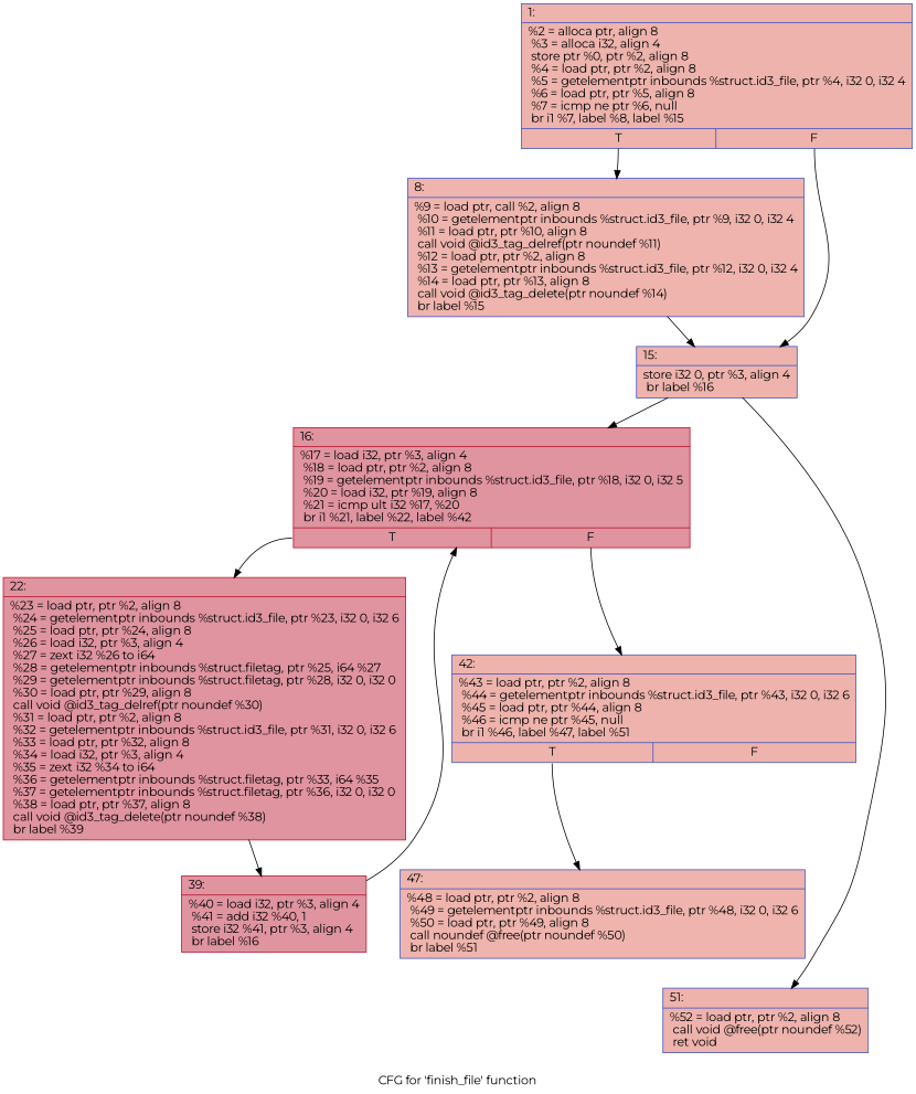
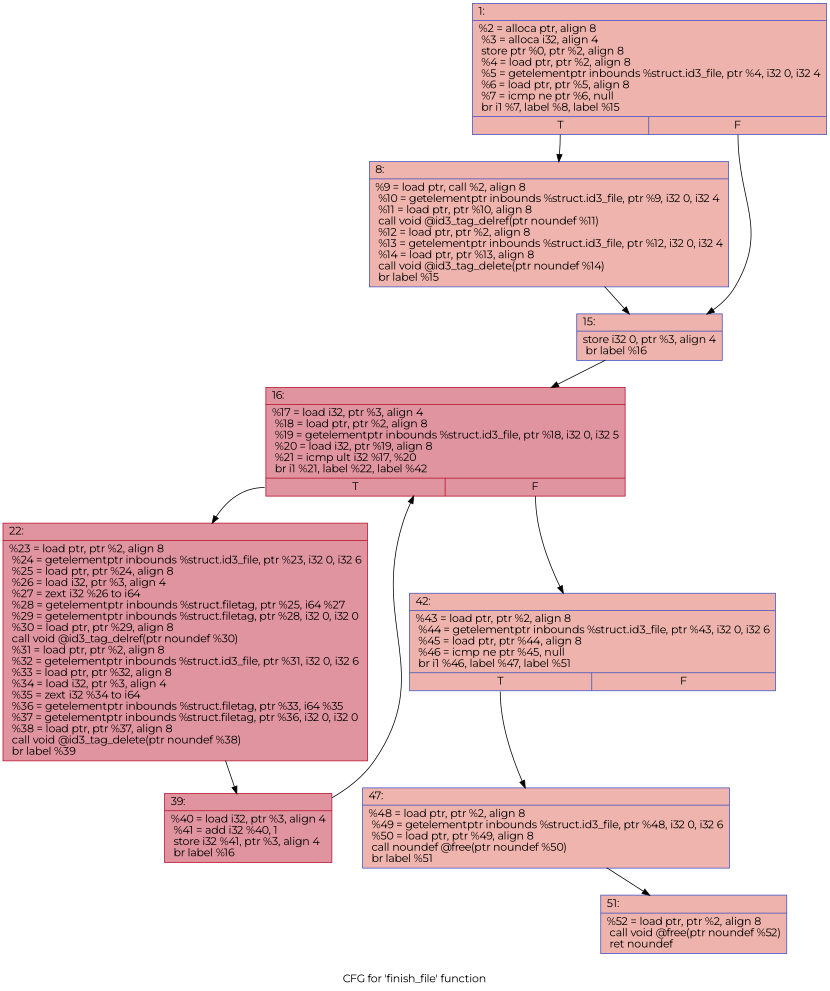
  digraph {
    fontname=Montserrat
    label="CFG for 'finish_file' function"
    node [color="#3d50c3ff" fillcolor="#d6524470" fontname=Montserrat shape=record style=filled]
    edge [fontname=Montserrat]
    n1 [label="{1:\l|  %2 = alloca ptr, align 8\l  %3 = alloca i32, align 4\l  store ptr %0, ptr %2, align 8\l  %4 = load ptr, ptr %2, align 8\l  %5 = getelementptr inbounds %struct.id3_file, ptr %4, i32 0, i32 4\l  %6 = load ptr, ptr %5, align 8\l  %7 = icmp ne ptr %6, null\l  br i1 %7, label %8, label %15\l|{<s0>T|<s1>F}}"]
    n2 [fillcolor="#d8564670" label="{8:\l|  %9 = load ptr, call %2, align 8\l  %10 = getelementptr inbounds %struct.id3_file, ptr %9, i32 0, i32 4\l  %11 = load ptr, ptr %10, align 8\l  call void @id3_tag_delref(ptr noundef %11)\l  %12 = load ptr, ptr %2, align 8\l  %13 = getelementptr inbounds %struct.id3_file, ptr %12, i32 0, i32 4\l  %14 = load ptr, ptr %13, align 8\l  call void @id3_tag_delete(ptr noundef %14)\l  br label %15\l}"]
    n3 [label="{15:\l|  store i32 0, ptr %3, align 4\l  br label %16\l}"]
    n4 [color="#b70d28ff" fillcolor="#b70d2870" label="{16:\l|  %17 = load i32, ptr %3, align 4\l  %18 = load ptr, ptr %2, align 8\l  %19 = getelementptr inbounds %struct.id3_file, ptr %18, i32 0, i32 5\l  %20 = load i32, ptr %19, align 8\l  %21 = icmp ult i32 %17, %20\l  br i1 %21, label %22, label %42\l|{<s0>T|<s1>F}}"]
    n5 [color="#b70d28ff" fillcolor="#b70d2870" label="{22:\l|  %23 = load ptr, ptr %2, align 8\l  %24 = getelementptr inbounds %struct.id3_file, ptr %23, i32 0, i32 6\l  %25 = load ptr, ptr %24, align 8\l  %26 = load i32, ptr %3, align 4\l  %27 = zext i32 %26 to i64\l  %28 = getelementptr inbounds %struct.filetag, ptr %25, i64 %27\l  %29 = getelementptr inbounds %struct.filetag, ptr %28, i32 0, i32 0\l  %30 = load ptr, ptr %29, align 8\l  call void @id3_tag_delref(ptr noundef %30)\l  %31 = load ptr, ptr %2, align 8\l  %32 = getelementptr inbounds %struct.id3_file, ptr %31, i32 0, i32 6\l  %33 = load ptr, ptr %32, align 8\l  %34 = load i32, ptr %3, align 4\l  %35 = zext i32 %34 to i64\l  %36 = getelementptr inbounds %struct.filetag, ptr %33, i64 %35\l  %37 = getelementptr inbounds %struct.filetag, ptr %36, i32 0, i32 0\l  %38 = load ptr, ptr %37, align 8\l  call void @id3_tag_delete(ptr noundef %38)\l  br label %39\l}"]
    n6 [label="{42:\l|  %43 = load ptr, ptr %2, align 8\l  %44 = getelementptr inbounds %struct.id3_file, ptr %43, i32 0, i32 6\l  %45 = load ptr, ptr %44, align 8\l  %46 = icmp ne ptr %45, null\l  br i1 %46, label %47, label %51\l|{<s0>T|<s1>F}}"]
    n7 [color="#b70d28ff" fillcolor="#b70d2870" label="{39:\l|  %40 = load i32, ptr %3, align 4\l  %41 = add i32 %40, 1\l  store i32 %41, ptr %3, align 4\l  br label %16\l}"]
    n8 [fillcolor="#d8564670" label="{47:\l|  %48 = load ptr, ptr %2, align 8\l  %49 = getelementptr inbounds %struct.id3_file, ptr %48, i32 0, i32 6\l  %50 = load ptr, ptr %49, align 8\l  call noundef @free(ptr noundef %50)\l  br label %51\l}"]
-   n9 [label="{51:\l|  %52 = load ptr, ptr %2, align 8\l  call void @free(ptr noundef %52)\l  ret void\l}"]
+   n9 [label="{51:\l|  %52 = load ptr, ptr %2, align 8\l  call void @free(ptr noundef %52)\l  ret noundef\l}"]
    n1 -> n2 [tailport=s0]
    n1 -> n3 [tailport=s1]
    n2 -> n3
    n3 -> n4
    n4 -> n5 [tailport=s0]
    n4 -> n6 [tailport=s1]
    n5 -> n7
    n6 -> n8 [tailport=s0]
    n7 -> n4
-   n3 -> n9
+   n8 -> n9
  }
